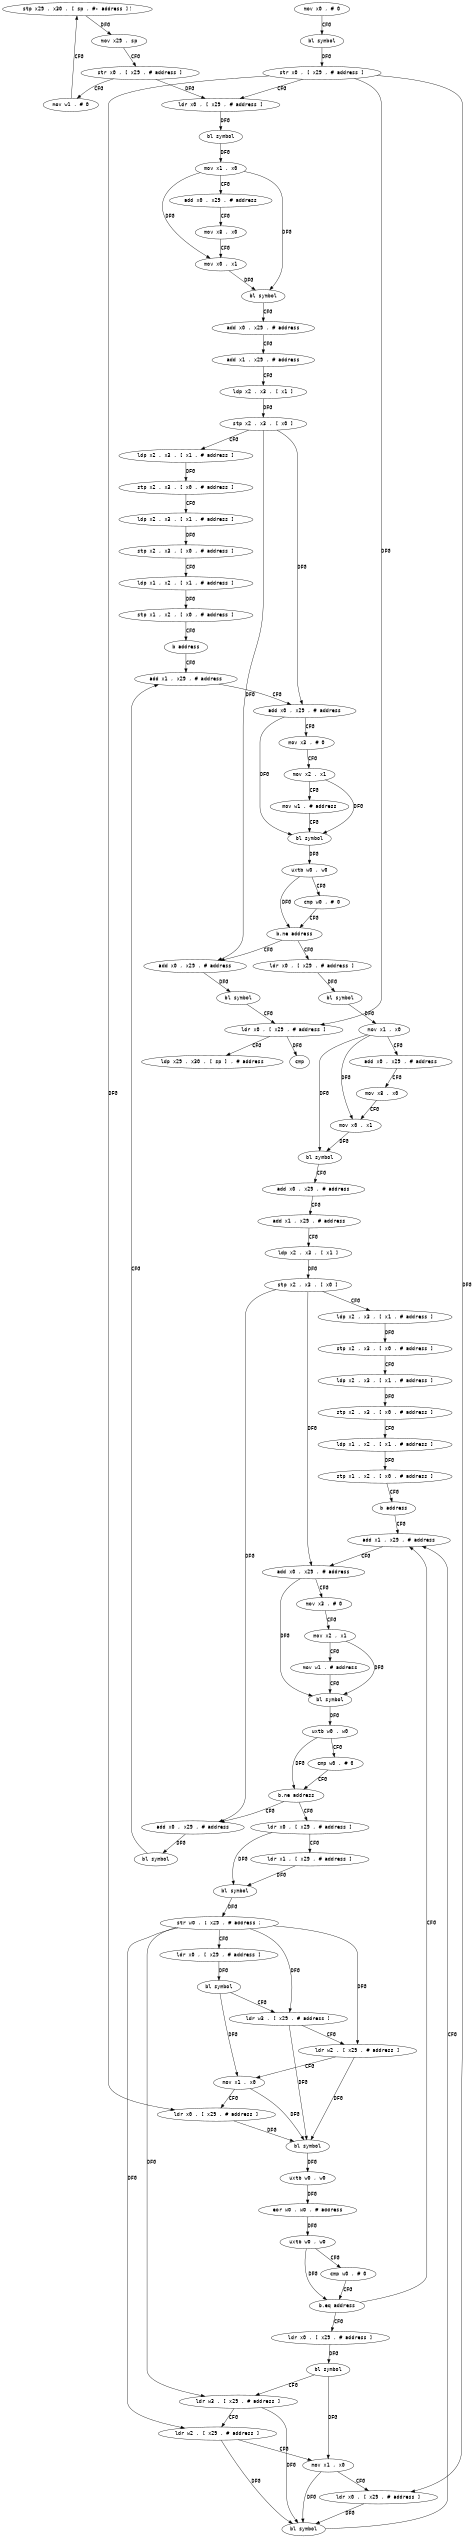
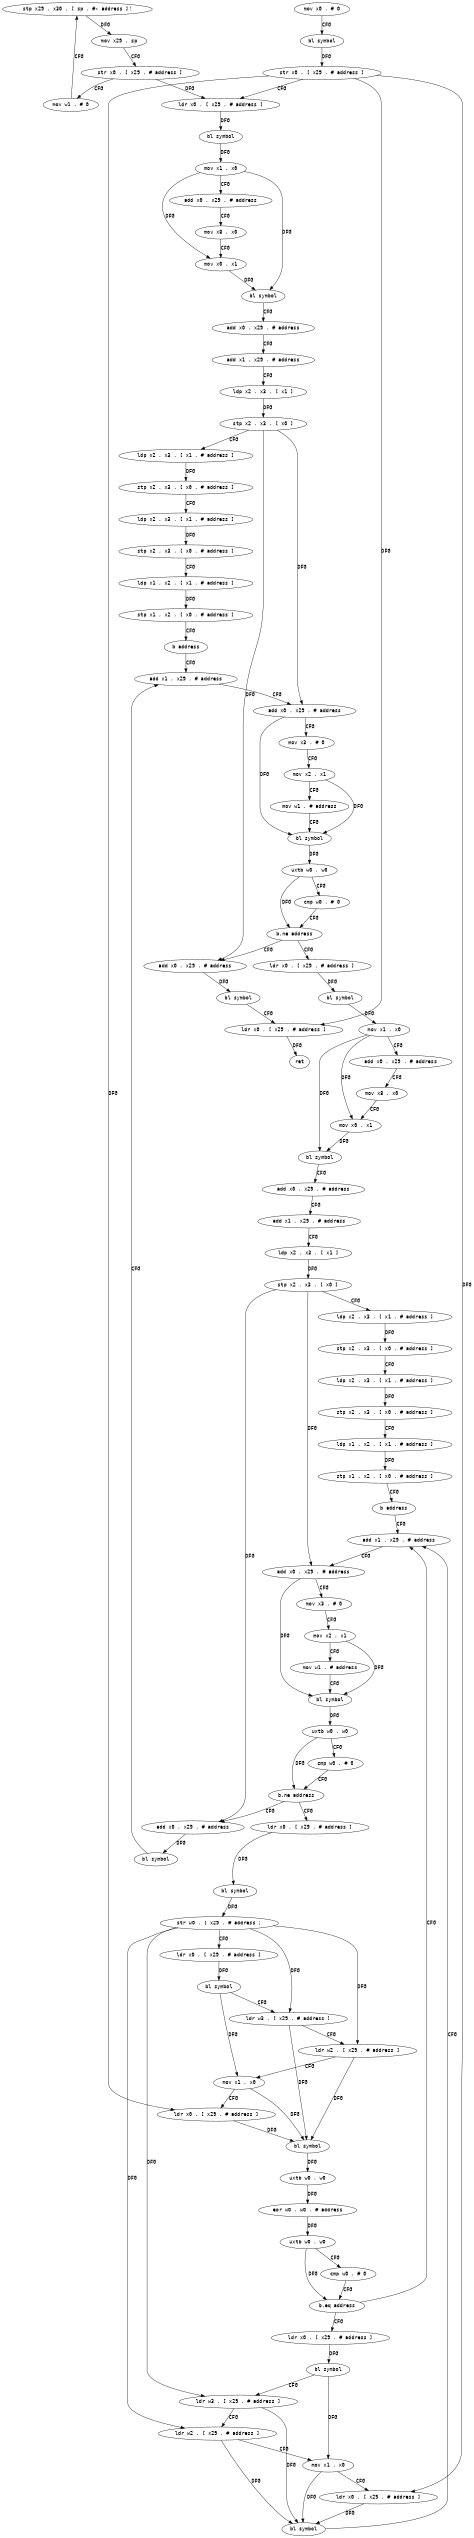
  digraph {
    fontname="DejaVu Sans Mono"
    node [fontname="DejaVu Sans Mono"]
    edge [fontname="DejaVu Sans Mono"]
    n1 [label="stp x29 , x30 , [ sp , #- address ]!"]
    n2 [label="mov x29 , sp"]
    n3 [label="str x0 , [ x29 , # address ]"]
    n4 [label="mov w1 , # 0"]
    n5 [label="ldr x0 , [ x29 , # address ]"]
    n6 [label="bl symbol"]
    n7 [label="mov x0 , # 0"]
    n8 [label="bl symbol"]
    n9 [label="str x0 , [ x29 , # address ]"]
    n10 [label="ldr x0 , [ x29 , # address ]"]
    n11 [label="ldr x0 , [ x29 , # address ]"]
    n12 [label="ldr x0 , [ x29 , # address ]"]
-   n13 [label="ldp x29 , x30 , [ sp ] , # address"]
-   n14 [label=cmp]
+   n14 [label=ret]
    n15 [label="bl symbol"]
    n16 [label="bl symbol"]
    n17 [label="mov x1 , x0"]
    n18 [label="add x0 , x29 , # address"]
    n19 [label="mov x0 , x1"]
    n20 [label="bl symbol"]
    n21 [label="mov x8 , x0"]
    n22 [label="add x0 , x29 , # address"]
    n23 [label="add x1 , x29 , # address"]
    n24 [label="ldp x2 , x3 , [ x1 ]"]
    n25 [label="stp x2 , x3 , [ x0 ]"]
    n26 [label="ldp x2 , x3 , [ x1 , # address ]"]
    n27 [label="add x0 , x29 , # address"]
    n28 [label="add x0 , x29 , # address"]
    n29 [label="stp x2 , x3 , [ x0 , # address ]"]
    n30 [label="mov x3 , # 0"]
    n31 [label="bl symbol"]
    n32 [label="bl symbol"]
    n33 [label="ldp x2 , x3 , [ x1 , # address ]"]
    n34 [label="stp x2 , x3 , [ x0 , # address ]"]
    n35 [label="ldp x1 , x2 , [ x1 , # address ]"]
    n36 [label="stp x1 , x2 , [ x0 , # address ]"]
    n37 [label="b address"]
    n38 [label="add x1 , x29 , # address"]
    n39 [label="mov x2 , x1"]
    n40 [label="uxtb w0 , w0"]
    n41 [label="mov w1 , # address"]
    n42 [label="cmp w0 , # 0"]
    n43 [label="b.ne address"]
    n44 [label="ldr x0 , [ x29 , # address ]"]
    n45 [label="bl symbol"]
    n46 [label="mov x1 , x0"]
    n47 [label="add x0 , x29 , # address"]
    n48 [label="mov x0 , x1"]
    n49 [label="bl symbol"]
    n50 [label="mov x8 , x0"]
    n51 [label="add x0 , x29 , # address"]
    n52 [label="add x1 , x29 , # address"]
    n53 [label="ldp x2 , x3 , [ x1 ]"]
    n54 [label="stp x2 , x3 , [ x0 ]"]
    n55 [label="ldp x2 , x3 , [ x1 , # address ]"]
    n56 [label="add x0 , x29 , # address"]
    n57 [label="add x0 , x29 , # address"]
    n58 [label="stp x2 , x3 , [ x0 , # address ]"]
    n59 [label="mov x3 , # 0"]
    n60 [label="bl symbol"]
    n61 [label="bl symbol"]
    n62 [label="ldp x2 , x3 , [ x1 , # address ]"]
    n63 [label="stp x2 , x3 , [ x0 , # address ]"]
    n64 [label="ldp x1 , x2 , [ x1 , # address ]"]
    n65 [label="stp x1 , x2 , [ x0 , # address ]"]
    n66 [label="b address"]
    n67 [label="add x1 , x29 , # address"]
    n68 [label="mov x2 , x1"]
    n69 [label="uxtb w0 , w0"]
    n70 [label="mov w1 , # address"]
    n71 [label="cmp w0 , # 0"]
    n72 [label="b.ne address"]
    n73 [label="ldr x0 , [ x29 , # address ]"]
-   n74 [label="ldr x1 , [ x29 , # address ]"]
    n75 [label="bl symbol"]
    n76 [label="str w0 , [ x29 , # address ]"]
    n77 [label="ldr x0 , [ x29 , # address ]"]
    n78 [label="ldr w3 , [ x29 , # address ]"]
    n79 [label="ldr w2 , [ x29 , # address ]"]
    n80 [label="ldr w3 , [ x29 , # address ]"]
    n81 [label="ldr w2 , [ x29 , # address ]"]
    n82 [label="bl symbol"]
    n83 [label="mov x1 , x0"]
    n84 [label="mov x1 , x0"]
    n85 [label="uxtb w0 , w0"]
    n86 [label="eor w0 , w0 , # address"]
    n87 [label="uxtb w0 , w0"]
    n88 [label="cmp w0 , # 0"]
    n89 [label="b.eq address"]
    n90 [label="ldr x0 , [ x29 , # address ]"]
    n91 [label="bl symbol"]
    n1 -> n2 [label=DFG]
    n2 -> n3 [label=CFG]
    n3 -> n4 [label=CFG]
    n3 -> n5 [label=DFG]
    n4 -> n1 [label=CFG]
    n5 -> n6 [label=DFG]
    n6 -> n17 [label=DFG]
    n7 -> n8 [label=CFG]
    n8 -> n9 [label=DFG]
    n9 -> n5 [label=CFG]
    n9 -> n10 [label=DFG]
    n9 -> n11 [label=DFG]
    n9 -> n12 [label=DFG]
-   n10 -> n13 [label=CFG]
    n10 -> n14 [label=DFG]
    n11 -> n15 [label=DFG]
    n12 -> n16 [label=DFG]
    n15 -> n85 [label=DFG]
    n16 -> n67 [label=CFG]
    n17 -> n18 [label=CFG]
    n17 -> n19 [label=DFG]
    n17 -> n20 [label=DFG]
    n18 -> n21 [label=CFG]
    n19 -> n20 [label=DFG]
    n20 -> n22 [label=CFG]
    n21 -> n19 [label=CFG]
    n22 -> n23 [label=CFG]
    n23 -> n24 [label=CFG]
    n24 -> n25 [label=DFG]
    n25 -> n26 [label=CFG]
    n25 -> n27 [label=DFG]
    n25 -> n28 [label=DFG]
    n26 -> n29 [label=DFG]
    n27 -> n30 [label=CFG]
    n27 -> n31 [label=DFG]
    n28 -> n32 [label=DFG]
    n29 -> n33 [label=CFG]
    n30 -> n39 [label=CFG]
    n31 -> n40 [label=DFG]
    n32 -> n10 [label=CFG]
    n33 -> n34 [label=DFG]
    n34 -> n35 [label=CFG]
    n35 -> n36 [label=DFG]
    n36 -> n37 [label=CFG]
    n37 -> n38 [label=CFG]
    n38 -> n27 [label=CFG]
    n39 -> n31 [label=DFG]
    n39 -> n41 [label=CFG]
    n40 -> n42 [label=CFG]
    n40 -> n43 [label=DFG]
    n41 -> n31 [label=CFG]
    n42 -> n43 [label=CFG]
    n43 -> n28 [label=CFG]
    n43 -> n44 [label=CFG]
    n44 -> n45 [label=DFG]
    n45 -> n46 [label=DFG]
    n46 -> n47 [label=CFG]
    n46 -> n48 [label=DFG]
    n46 -> n49 [label=DFG]
    n47 -> n50 [label=CFG]
    n48 -> n49 [label=DFG]
    n49 -> n51 [label=CFG]
    n50 -> n48 [label=CFG]
    n51 -> n52 [label=CFG]
    n52 -> n53 [label=CFG]
    n53 -> n54 [label=DFG]
    n54 -> n55 [label=CFG]
    n54 -> n56 [label=DFG]
    n54 -> n57 [label=DFG]
    n55 -> n58 [label=DFG]
    n56 -> n59 [label=CFG]
    n56 -> n60 [label=DFG]
    n57 -> n61 [label=DFG]
    n58 -> n62 [label=CFG]
    n59 -> n68 [label=CFG]
    n60 -> n69 [label=DFG]
    n61 -> n38 [label=CFG]
    n62 -> n63 [label=DFG]
    n63 -> n64 [label=CFG]
    n64 -> n65 [label=DFG]
    n65 -> n66 [label=CFG]
    n66 -> n67 [label=CFG]
    n67 -> n56 [label=CFG]
    n68 -> n60 [label=DFG]
    n68 -> n70 [label=CFG]
    n69 -> n71 [label=CFG]
    n69 -> n72 [label=DFG]
    n70 -> n60 [label=CFG]
    n71 -> n72 [label=CFG]
    n72 -> n57 [label=CFG]
    n72 -> n73 [label=CFG]
-   n73 -> n74 [label=CFG]
    n73 -> n75 [label=DFG]
-   n74 -> n75 [label=DFG]
    n75 -> n76 [label=DFG]
    n76 -> n77 [label=CFG]
    n76 -> n78 [label=DFG]
    n76 -> n79 [label=DFG]
    n76 -> n80 [label=DFG]
    n76 -> n81 [label=DFG]
    n77 -> n82 [label=DFG]
    n78 -> n15 [label=DFG]
    n78 -> n79 [label=CFG]
    n79 -> n15 [label=DFG]
    n79 -> n83 [label=CFG]
    n80 -> n16 [label=DFG]
    n80 -> n81 [label=CFG]
    n81 -> n16 [label=DFG]
    n81 -> n84 [label=CFG]
    n82 -> n78 [label=CFG]
    n82 -> n83 [label=DFG]
    n83 -> n11 [label=CFG]
    n83 -> n15 [label=DFG]
    n84 -> n12 [label=CFG]
    n84 -> n16 [label=DFG]
    n85 -> n86 [label=DFG]
    n86 -> n87 [label=DFG]
    n87 -> n88 [label=CFG]
    n87 -> n89 [label=DFG]
    n88 -> n89 [label=CFG]
    n89 -> n67 [label=CFG]
    n89 -> n90 [label=CFG]
    n90 -> n91 [label=DFG]
    n91 -> n80 [label=CFG]
    n91 -> n84 [label=DFG]
  }
